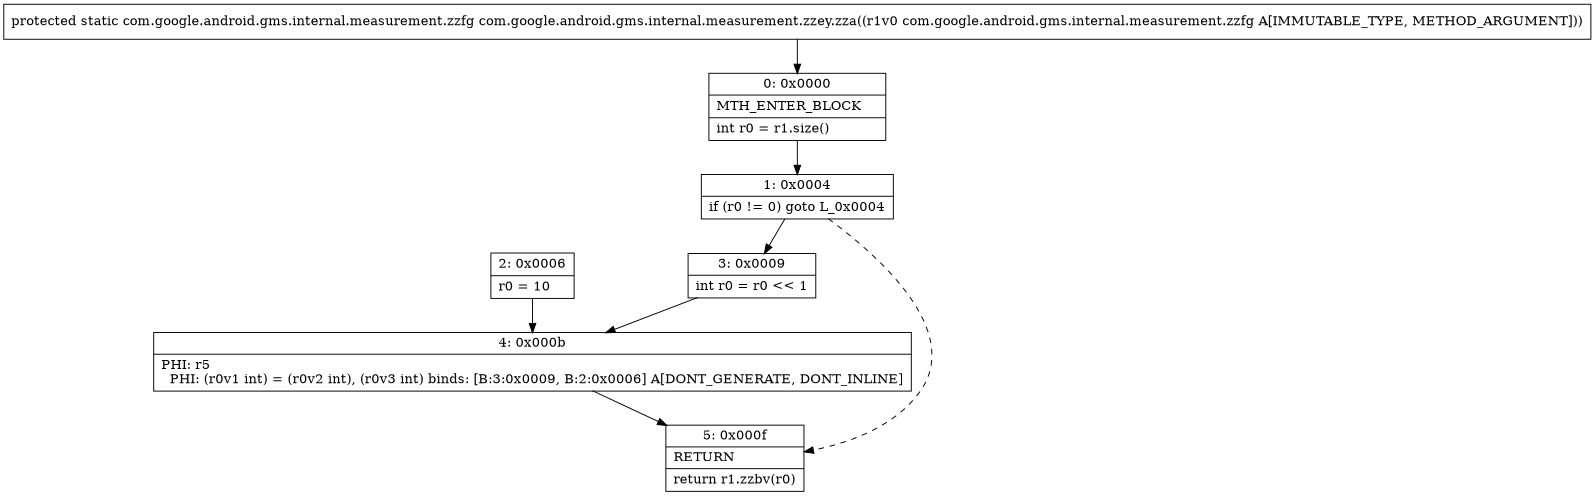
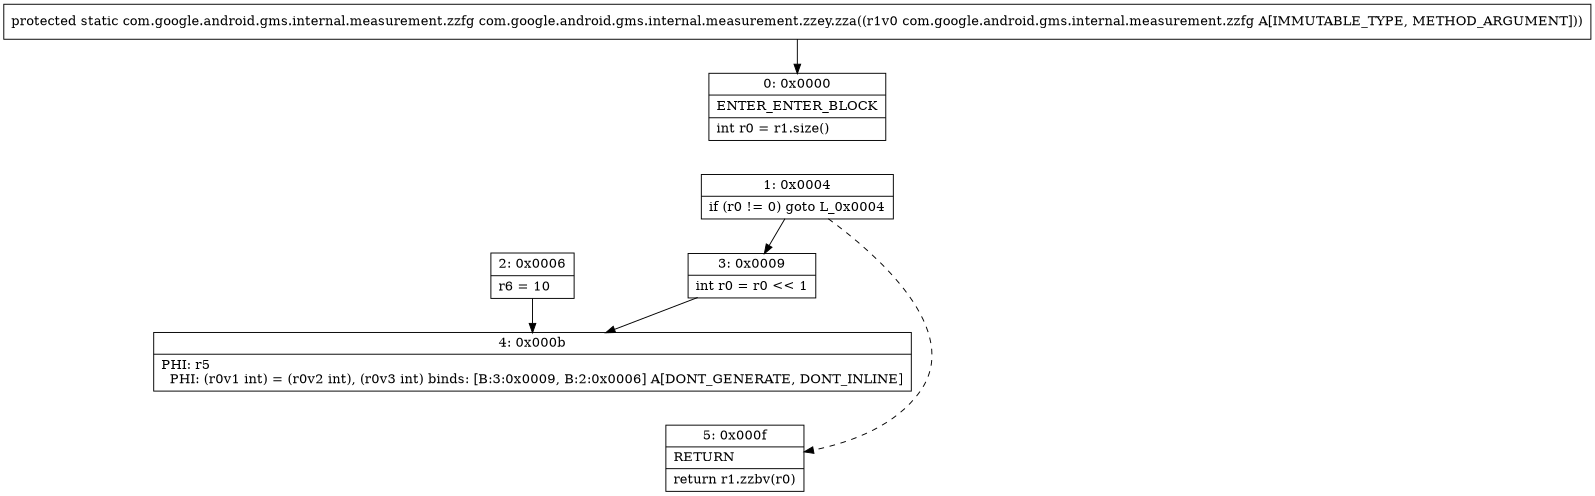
  digraph {
    node [shape=record]
-   n1 [label="{0\:\ 0x0000|MTH_ENTER_BLOCK\l|int r0 = r1.size()\l}"]
+   n1 [label="{0\:\ 0x0000|ENTER_ENTER_BLOCK\l|int r0 = r1.size()\l}"]
    n2 [label="{1\:\ 0x0004|if (r0 != 0) goto L_0x0004\l}"]
    n3 [label="{3\:\ 0x0009|int r0 = r0 \<\< 1\l}"]
    n4 [label="{5\:\ 0x000f|RETURN\l|return r1.zzbv(r0)\l}"]
-   n5 [label="{2\:\ 0x0006|r0 = 10\l}"]
+   n5 [label="{2\:\ 0x0006|r6 = 10\l}"]
    n6 [label="{4\:\ 0x000b|PHI: r5 \l  PHI: (r0v1 int) = (r0v2 int), (r0v3 int) binds: [B:3:0x0009, B:2:0x0006] A[DONT_GENERATE, DONT_INLINE]\l}"]
    n7 [label="{protected static com.google.android.gms.internal.measurement.zzfg com.google.android.gms.internal.measurement.zzey.zza((r1v0 com.google.android.gms.internal.measurement.zzfg A[IMMUTABLE_TYPE, METHOD_ARGUMENT])) }"]
-   n1 -> n2
    n2 -> n3
    n2 -> n4 [style=dashed]
    n3 -> n6
    n5 -> n6
-   n6 -> n4
    n7 -> n1
  }
